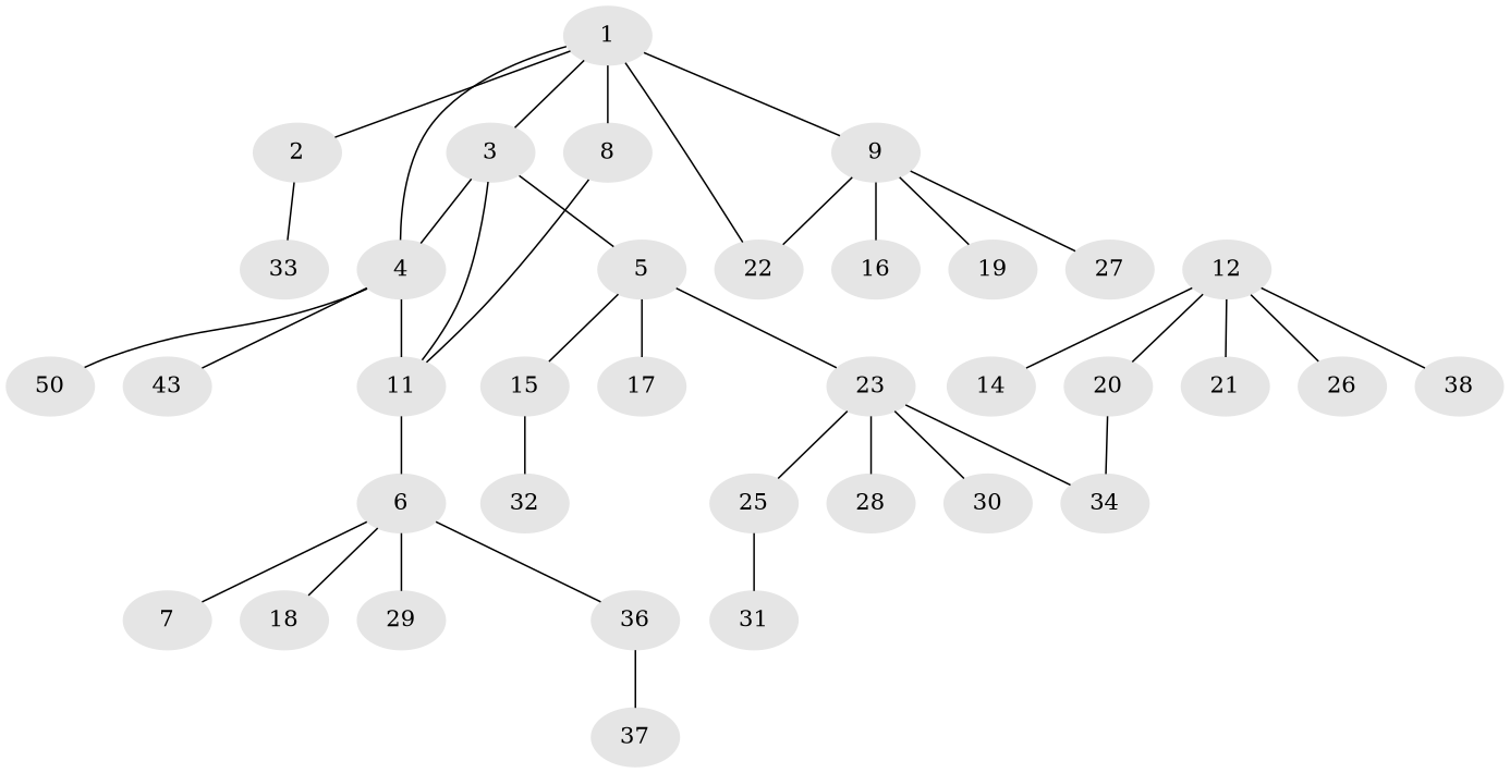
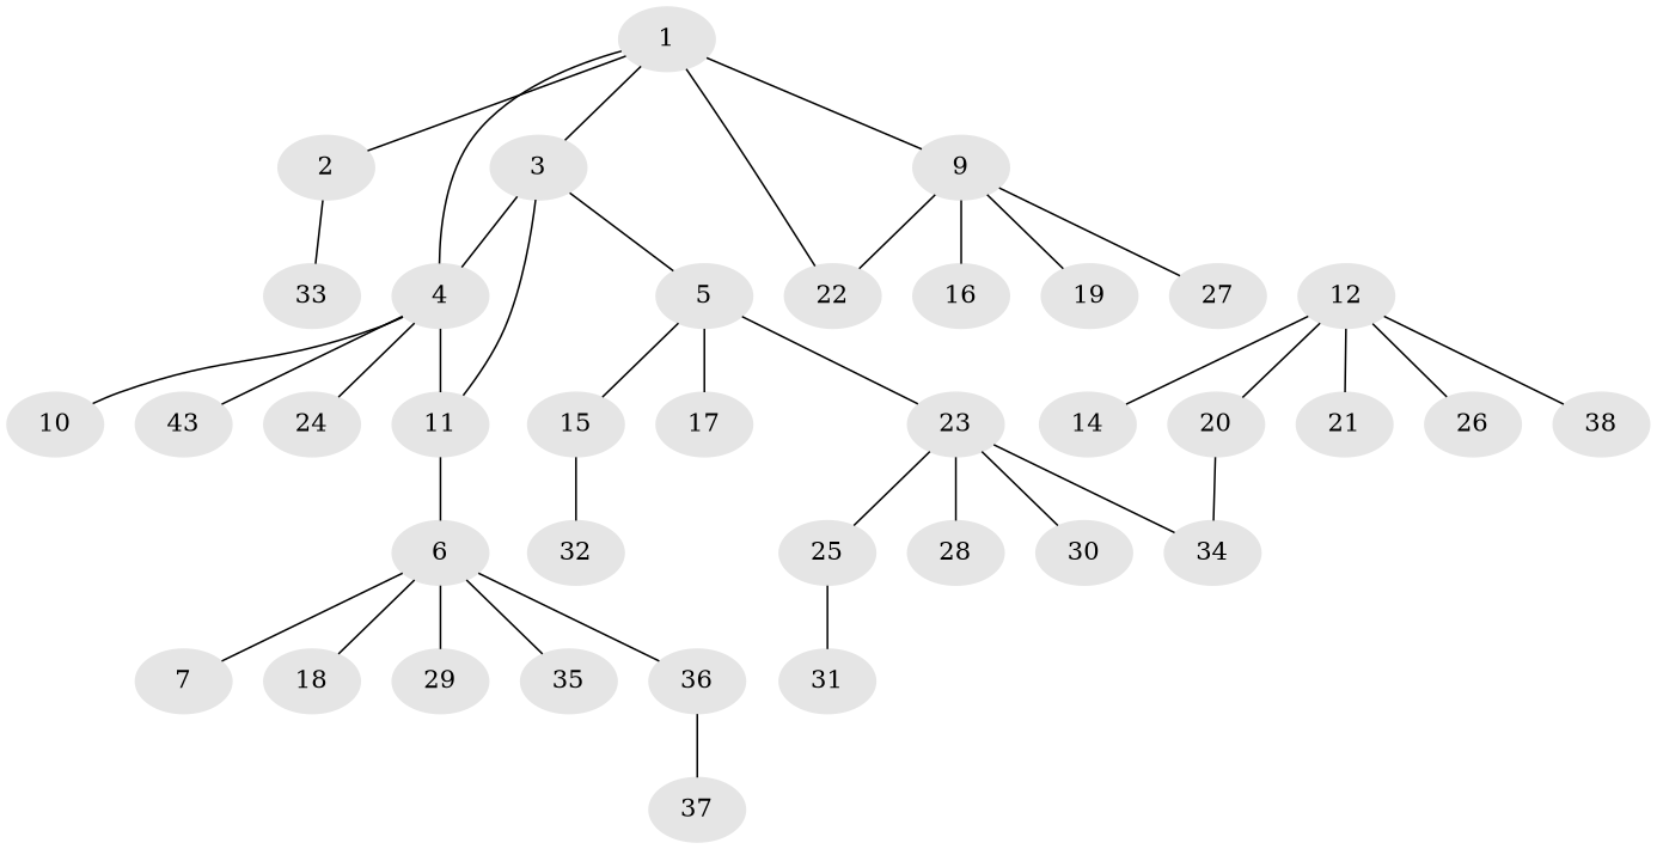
  graph {
    node [color=gray90 style=filled]
    edge [weight=1.0]
    1
    2
    3
    4
-   8
    9
    22
    33
    5
    11
-   10 [label=50]
+   10
    n12 [label=43]
+   24
    16
    19
    27
    15
    17
    23
    6
    7
    18
    29
+   35
    36
    32
    34
    25
    28
    30
    37
    12
    14
    20
    21
    26
    38
    31
    1 -- 2
    1 -- 3
    1 -- 4
-   1 -- 8
    1 -- 9
    1 -- 22 [weight=2.0]
    2 -- 33
    3 -- 4
    3 -- 5
    3 -- 11
    4 -- 11 [weight=10.0]
    4 -- 10
    4 -- n12
-   8 -- 11
+   4 -- 24
    9 -- 22
    9 -- 16
    9 -- 19
    9 -- 27
    5 -- 15
    5 -- 17 [weight=5.0]
    5 -- 23
    11 -- 6
    15 -- 32
    23 -- 34
    23 -- 25
    23 -- 28
    23 -- 30
    6 -- 7
    6 -- 18
    6 -- 29
+   6 -- 35
    6 -- 36
    36 -- 37
    25 -- 31
    12 -- 14
    12 -- 20
    12 -- 21
    12 -- 26
    12 -- 38
    20 -- 34
  }
